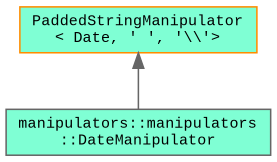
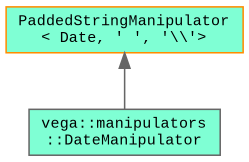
  digraph {
    rankdir=TB
    fontname="Liberation Mono"
    node [fillcolor=aquamarine fontname="Liberation Mono" fontsize=10 shape=record style=filled]
    n1 [color=darkorange height=0.2 label="PaddedStringManipulator\l\< Date, ' ', '\\\\'\>" width=0.4]
-   n2 [color=gray40 height=0.2 label="manipulators::manipulators\l::DateManipulator" width=0.4]
+   n2 [color=gray40 height=0.2 label="vega::manipulators\l::DateManipulator" width=0.4]
    n1 -> n2 [color=gray40 dir=back fontname="Liberation Mono" fontsize=10 labelfontname=Helvetica labelfontsize=10 style=solid]
  }
